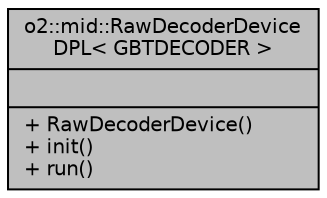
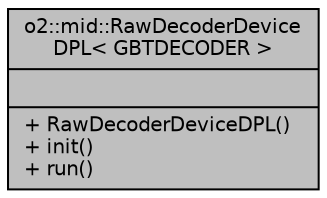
  digraph {
-   n1 [color=black fillcolor=grey75 fontcolor=black fontname=Helvetica fontsize=10 height=0.2 label="{o2::mid::RawDecoderDevice\lDPL\< GBTDECODER \>\n||+ RawDecoderDevice()\l+ init()\l+ run()\l}" shape=record style=filled width=0.4]
+   n1 [color=black fillcolor=grey75 fontcolor=black fontname=Helvetica fontsize=10 height=0.2 label="{o2::mid::RawDecoderDevice\lDPL\< GBTDECODER \>\n||+ RawDecoderDeviceDPL()\l+ init()\l+ run()\l}" shape=record style=filled width=0.4]
  }
